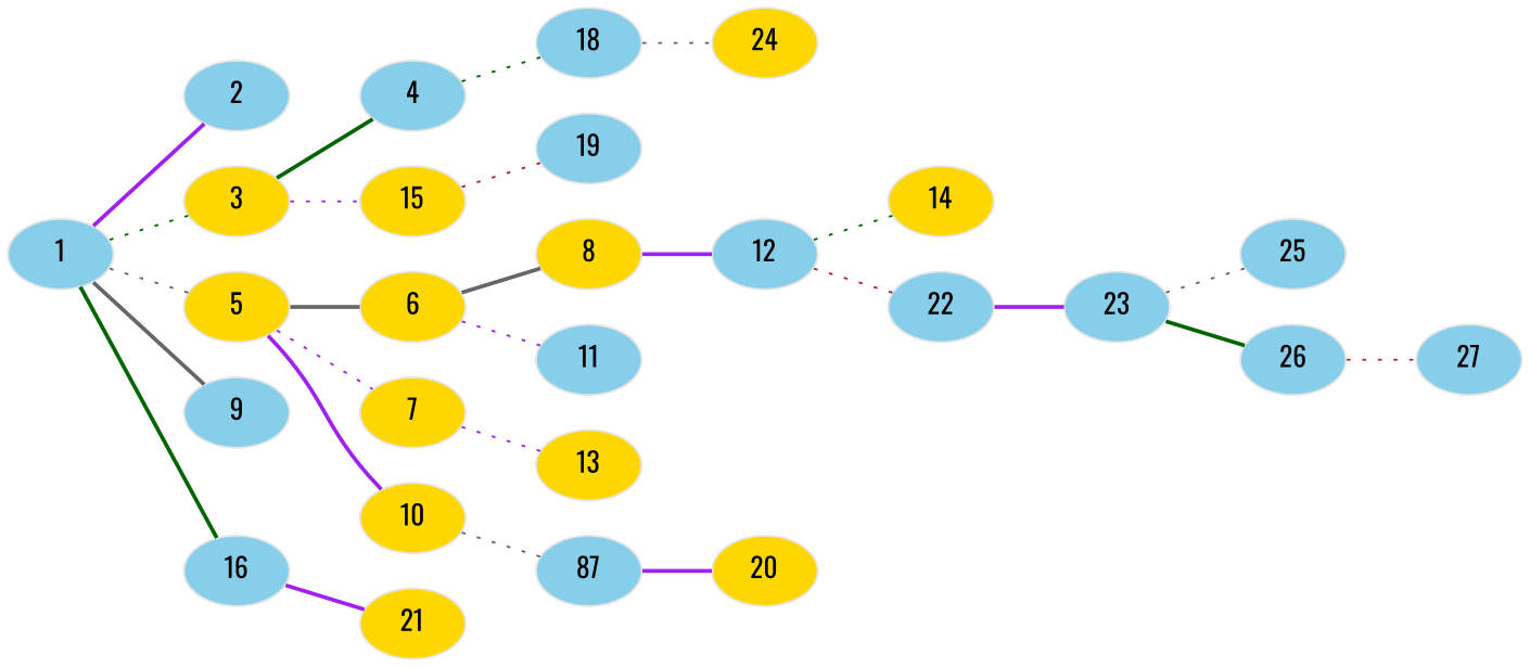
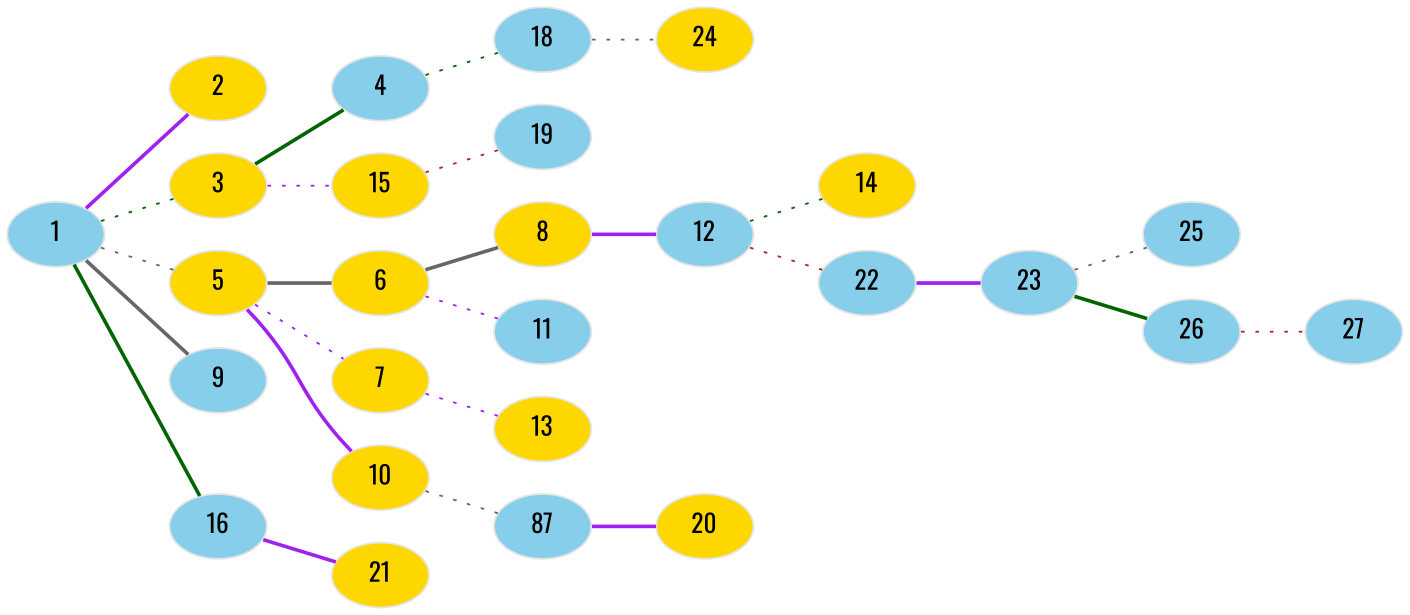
  graph {
    fontname=Oswald
    rankdir=LR
    node [color=gray90 fillcolor=skyblue fontname=Oswald style=filled]
    edge [color=purple fontname=Oswald style=dotted weight=1.0]
    1
-   2
+   2 [fillcolor=gold]
    3 [fillcolor=gold]
    5 [fillcolor=gold]
    9
    16
    4
    15 [fillcolor=gold]
    6 [fillcolor=gold]
    7 [fillcolor=gold]
    10 [fillcolor=gold]
    21 [fillcolor=gold]
    18
    19
    24 [fillcolor=gold]
    8 [fillcolor=gold]
    11
    13 [fillcolor=gold]
    n19 [label=87]
    12
    14 [fillcolor=gold]
    22
    20 [fillcolor=gold]
    23
    25
    26
    27
    1 -- 2 [style=bold weight=2.0]
    1 -- 3 [color=darkgreen]
    1 -- 5 [color=gray40]
    1 -- 9 [color=gray40 style=bold]
    1 -- 16 [color=darkgreen style=bold]
    3 -- 4 [color=darkgreen style=bold weight=2.0]
    3 -- 15
    5 -- 6 [color=gray40 style=bold weight=2.0]
    5 -- 7
    5 -- 10 [style=bold]
    16 -- 21 [style=bold]
    4 -- 18 [color=darkgreen]
    15 -- 19 [color=brown]
    6 -- 8 [color=gray40 style=bold]
    6 -- 11
    7 -- 13
    10 -- n19 [color=gray40]
    18 -- 24 [color=gray40]
    8 -- 12 [style=bold]
    n19 -- 20 [style=bold]
    12 -- 14 [color=darkgreen]
    12 -- 22 [color=brown]
    22 -- 23 [style=bold]
    23 -- 25 [color=gray40]
    23 -- 26 [color=darkgreen style=bold]
    26 -- 27 [color=brown]
  }
